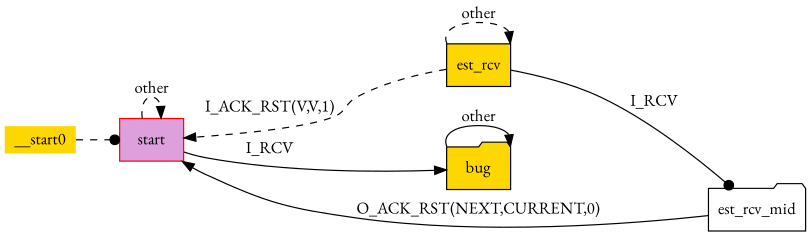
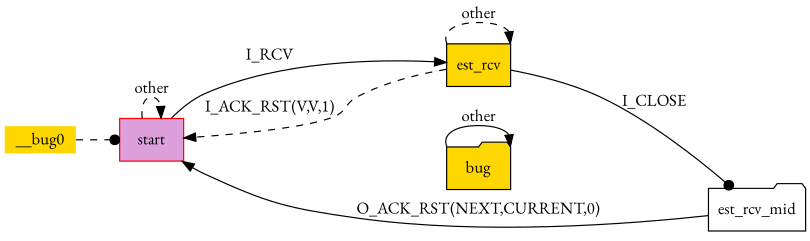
  digraph {
    fontname="EB Garamond"
    rankdir=LR
    node [fillcolor=gold fontname="EB Garamond" shape=box style=filled]
    edge [arrowhead=normal fontname="EB Garamond" style=dashed]
    start [color=red fillcolor=plum]
    est_rcv
    est_rcv_mid [fillcolor=white shape=folder]
    bug [shape=folder]
-   __start0 [height=0 shape=none width=0]
+   __start0 [height=0 shape=none width=0 label=__bug0]
    start -> start [label=other]
-   start -> bug [label=I_RCV style=solid]
+   start -> est_rcv [label=I_RCV style=solid]
    est_rcv -> start [label="I_ACK_RST(V,V,1)"]
    est_rcv -> est_rcv [label=other]
-   est_rcv -> est_rcv_mid [arrowhead=dot label=I_RCV style=solid]
+   est_rcv -> est_rcv_mid [arrowhead=dot label=I_CLOSE style=solid]
    est_rcv_mid -> start [label="O_ACK_RST(NEXT,CURRENT,0)" style=solid]
    bug -> bug [label=other style=solid]
    __start0 -> start [arrowhead=dot]
  }
